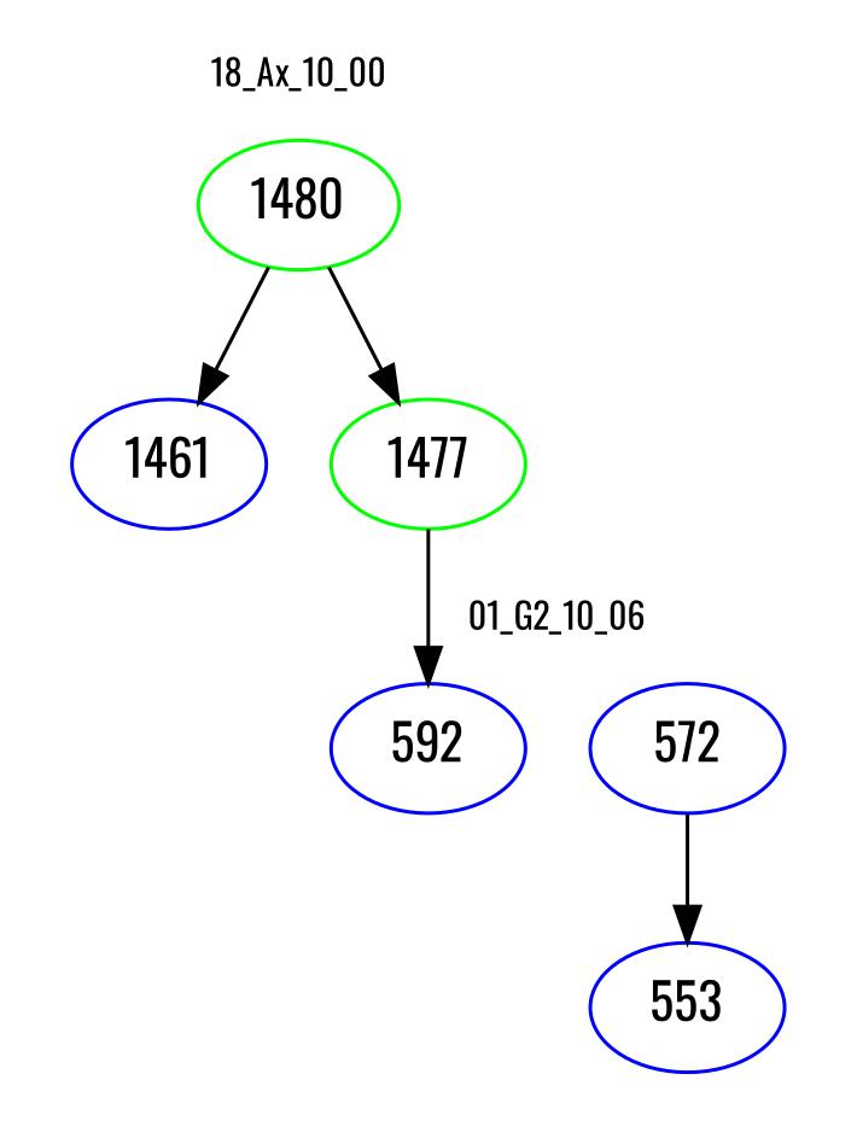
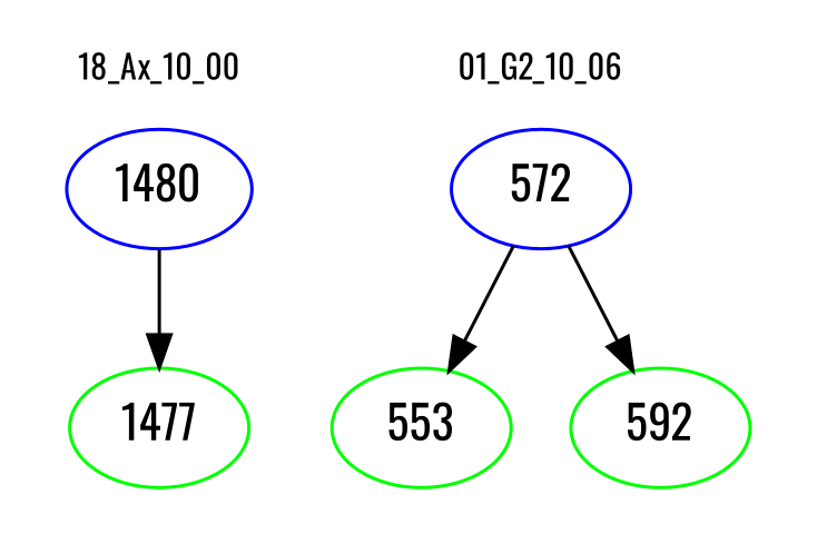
  digraph {
    fontname=Oswald
    node [color=blue fontname=Oswald]
    edge [color=black fontname=Oswald]
-   n1 [color=green label=1480]
-   n2 [label=1461]
+   n1 [label=1480]
    n3 [color=green label=1477]
    n4 [label=572]
-   n5 [label=553]
-   n6 [label=592]
+   n5 [color=green label=553]
+   n6 [color=green label=592]
    subgraph cluster_1 {
      color=white
      fontsize=10
      label="18_Ax_10_00"
      n1
-     n2
      n3
    }
    subgraph cluster_2 {
      color=white
      fontsize=10
      label="01_G2_10_06"
      n4
      n5
      n6
    }
-   n1 -> n2
    n1 -> n3
    n4 -> n5
-   n3 -> n6
+   n4 -> n6
  }
